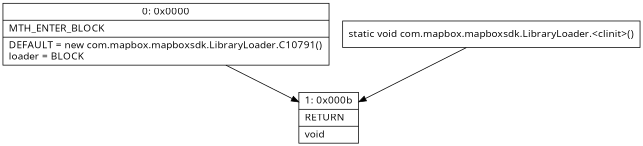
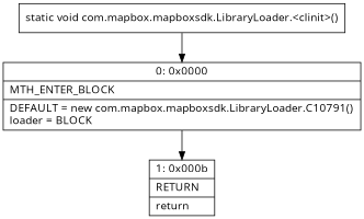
  digraph {
    fontname="Open Sans"
    node [fontname="Open Sans" shape=record]
    edge [fontname="Open Sans"]
    n1 [label="{0\:\ 0x0000|MTH_ENTER_BLOCK\l|DEFAULT = new com.mapbox.mapboxsdk.LibraryLoader.C10791()\lloader = BLOCK\l}"]
-   n2 [label="{1\:\ 0x000b|RETURN\l|void\l}"]
+   n2 [label="{1\:\ 0x000b|RETURN\l|return\l}"]
    n3 [label="{static void com.mapbox.mapboxsdk.LibraryLoader.\<clinit\>() }"]
    n1 -> n2
-   n3 -> n2
+   n3 -> n1
  }
